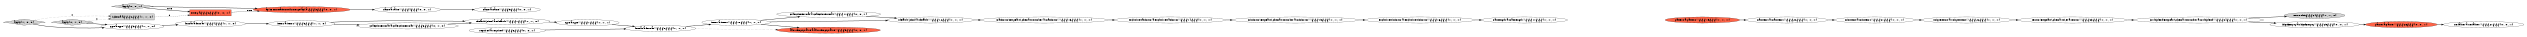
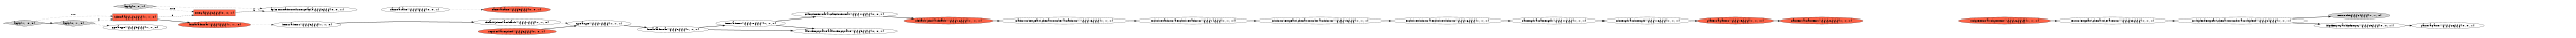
  digraph {
    rankdir=LR
    node [fillcolor=white shape=ellipse style=filled]
    edge [style=bold]
    n1 [label="name(a.value())@@@4@@@['0', '0', '1']"]
-   n2 [label="name(a.name())@@@5@@@['0', '0', '1']"]
+   n2 [fillcolor=tomato label="name(a.name())@@@5@@@['0', '0', '1']"]
    n3 [label="exclusiveMaximum(a.exclusiveMaximum())@@@14@@@['1', '1', '1']"]
    n4 [label="minimum(HttpPartSchema.toNumber(a.minimum()))@@@15@@@['1', '1', '1']"]
    n5 [label="exclusiveMinimum(a.exclusiveMinimum())@@@16@@@['1', '1', '1']"]
-   n6 [fillcolor=tomato label="allowEmptyValue(a.allowEmptyValue())@@@9@@@['0', '0', '1']"]
+   n6 [label="allowEmptyValue(a.allowEmptyValue())@@@9@@@['0', '0', '1']"]
    n7 [label="items(a.items())@@@10@@@['1', '1', '1']"]
    n8 [label="collectionFormat(a.collectionFormat())@@@11@@@['0', '0', '1']"]
-   n9 [label="_default(joinnl(a._default()))@@@12@@@['1', '1', '1']"]
+   n9 [fillcolor=tomato label="_default(joinnl(a._default()))@@@12@@@['1', '1', '1']"]
    n10 [label="items(a.items())@@@5@@@['1', '1', '0']"]
    n11 [label="_default(joinnl(a._default()))@@@7@@@['1', '1', '0']"]
-   n12 [label="collectionFormat(a.collectionFormat())@@@6@@@['0', '1', '0']"]
    n13 [label="type(a.type())@@@7@@@['1', '1', '1']"]
    n14 [label="_enum(HttpPartSchema.toSet(a._enum()))@@@23@@@['1', '1', '1']"]
    n15 [label="multipleOf(HttpPartSchema.toNumber(a.multipleOf()))@@@24@@@['1', '1', '1']"]
    n16 [fillcolor=lightgray label="return this@@@24@@@['1', '1', '0']"]
    n17 [label="skipIfEmpty(a.skipIfEmpty())@@@25@@@['0', '0', '1']"]
-   n18 [fillcolor=lightgray label="Schema a@@@2@@@['1', '1', '0']" shape=box]
+   n18 [fillcolor=tomato label="Schema a@@@2@@@['1', '1', '0']" shape=box]
    n19 [fillcolor=tomato label="Query a@@@2@@@['0', '0', '1']" shape=box]
-   n20 [fillcolor=tomato label="api = AnnotationUtils.merge(api,a)@@@3@@@['0', '0', '1']"]
+   n20 [label="api = AnnotationUtils.merge(api,a)@@@3@@@['0', '0', '1']"]
    n21 [fillcolor=lightgray label="apply['0', '1', '0']" shape=diamond]
    n22 [label="type(a.type())@@@3@@@['1', '1', '0']"]
-   n23 [label="format(a.format())@@@4@@@['1', '1', '0']"]
-   n24 [label="uniqueItems(a.uniqueItems())@@@22@@@['1', '1', '1']"]
+   n23 [fillcolor=tomato label="format(a.format())@@@4@@@['1', '1', '0']"]
+   n24 [fillcolor=tomato label="uniqueItems(a.uniqueItems())@@@22@@@['1', '1', '1']"]
    n25 [label="maximum(HttpPartSchema.toNumber(a.maximum()))@@@13@@@['1', '1', '1']"]
    n26 [label="format(a.format())@@@8@@@['1', '1', '1']"]
+   n27 [label="minLength(a.minLength())@@@18@@@['1', '1', '1']"]
    n28 [fillcolor=tomato label="pattern(a.pattern())@@@19@@@['1', '1', '1']"]
-   n29 [label="maxItems(a.maxItems())@@@20@@@['1', '1', '1']"]
+   n29 [fillcolor=tomato label="maxItems(a.maxItems())@@@20@@@['1', '1', '1']"]
    n30 [label="maxLength(a.maxLength())@@@17@@@['1', '1', '1']"]
-   n31 [label="required(a.required())@@@6@@@['0', '0', '1']"]
+   n31 [fillcolor=tomato label="required(a.required())@@@6@@@['0', '0', '1']"]
    n32 [fillcolor=lightgray label="apply['1', '0', '0']" shape=diamond]
-   n33 [label="minItems(a.minItems())@@@21@@@['1', '1', '1']"]
-   n34 [fillcolor=tomato label="parser(a.parser())@@@26@@@['0', '0', '1']"]
-   n35 [label="serializer(a.serializer())@@@27@@@['0', '0', '1']"]
+   n34 [label="parser(a.parser())@@@26@@@['0', '0', '1']"]
    n36 [fillcolor=lightgray label="apply['0', '0', '1']" shape=diamond]
-   n1 -> n2
+   n1 -> n2 [style=dotted]
    n3 -> n4
    n4 -> n5
    n5 -> n30
    n7 -> n6
    n7 -> n8
-   n7 -> n9
    n8 -> n9
    n9 -> n25
    n10 -> n11
-   n10 -> n12
-   n11 -> n13
-   n12 -> n11
+   n11 -> n13 [style=dotted]
    n13 -> n26
    n14 -> n15
    n15 -> n16
    n15 -> n17
    n17 -> n34
    n18 -> n19 [label=0 style=dashed]
-   n19 -> n20 [label=true style=solid]
-   n20 -> n1
+   n19 -> n20 [label=a style=solid]
    n21 -> n18 [label=0 style=dotted]
-   n21 -> n22
-   n22 -> n23
-   n23 -> n10
+   n21 -> n22 [style=dotted]
+   n18 -> n23
+   n23 -> n10 [style=dotted]
    n24 -> n14
    n25 -> n3
-   n26 -> n6 [style=dotted]
+   n26 -> n6
    n26 -> n7
+   n27 -> n28
    n28 -> n29
-   n29 -> n33
-   n31 -> n26
-   n32 -> n18 [label=0 style=dotted]
-   n32 -> n22
-   n33 -> n24
-   n34 -> n35
-   n36 -> n19 [label=true]
-   n36 -> n20
+   n30 -> n27
+   n31 -> n13
+   n32 -> n18 [label=true style=dotted]
+   n32 -> n21
+   n36 -> n19 [label=true style=dotted]
+   n36 -> n20 [style=dotted]
  }
